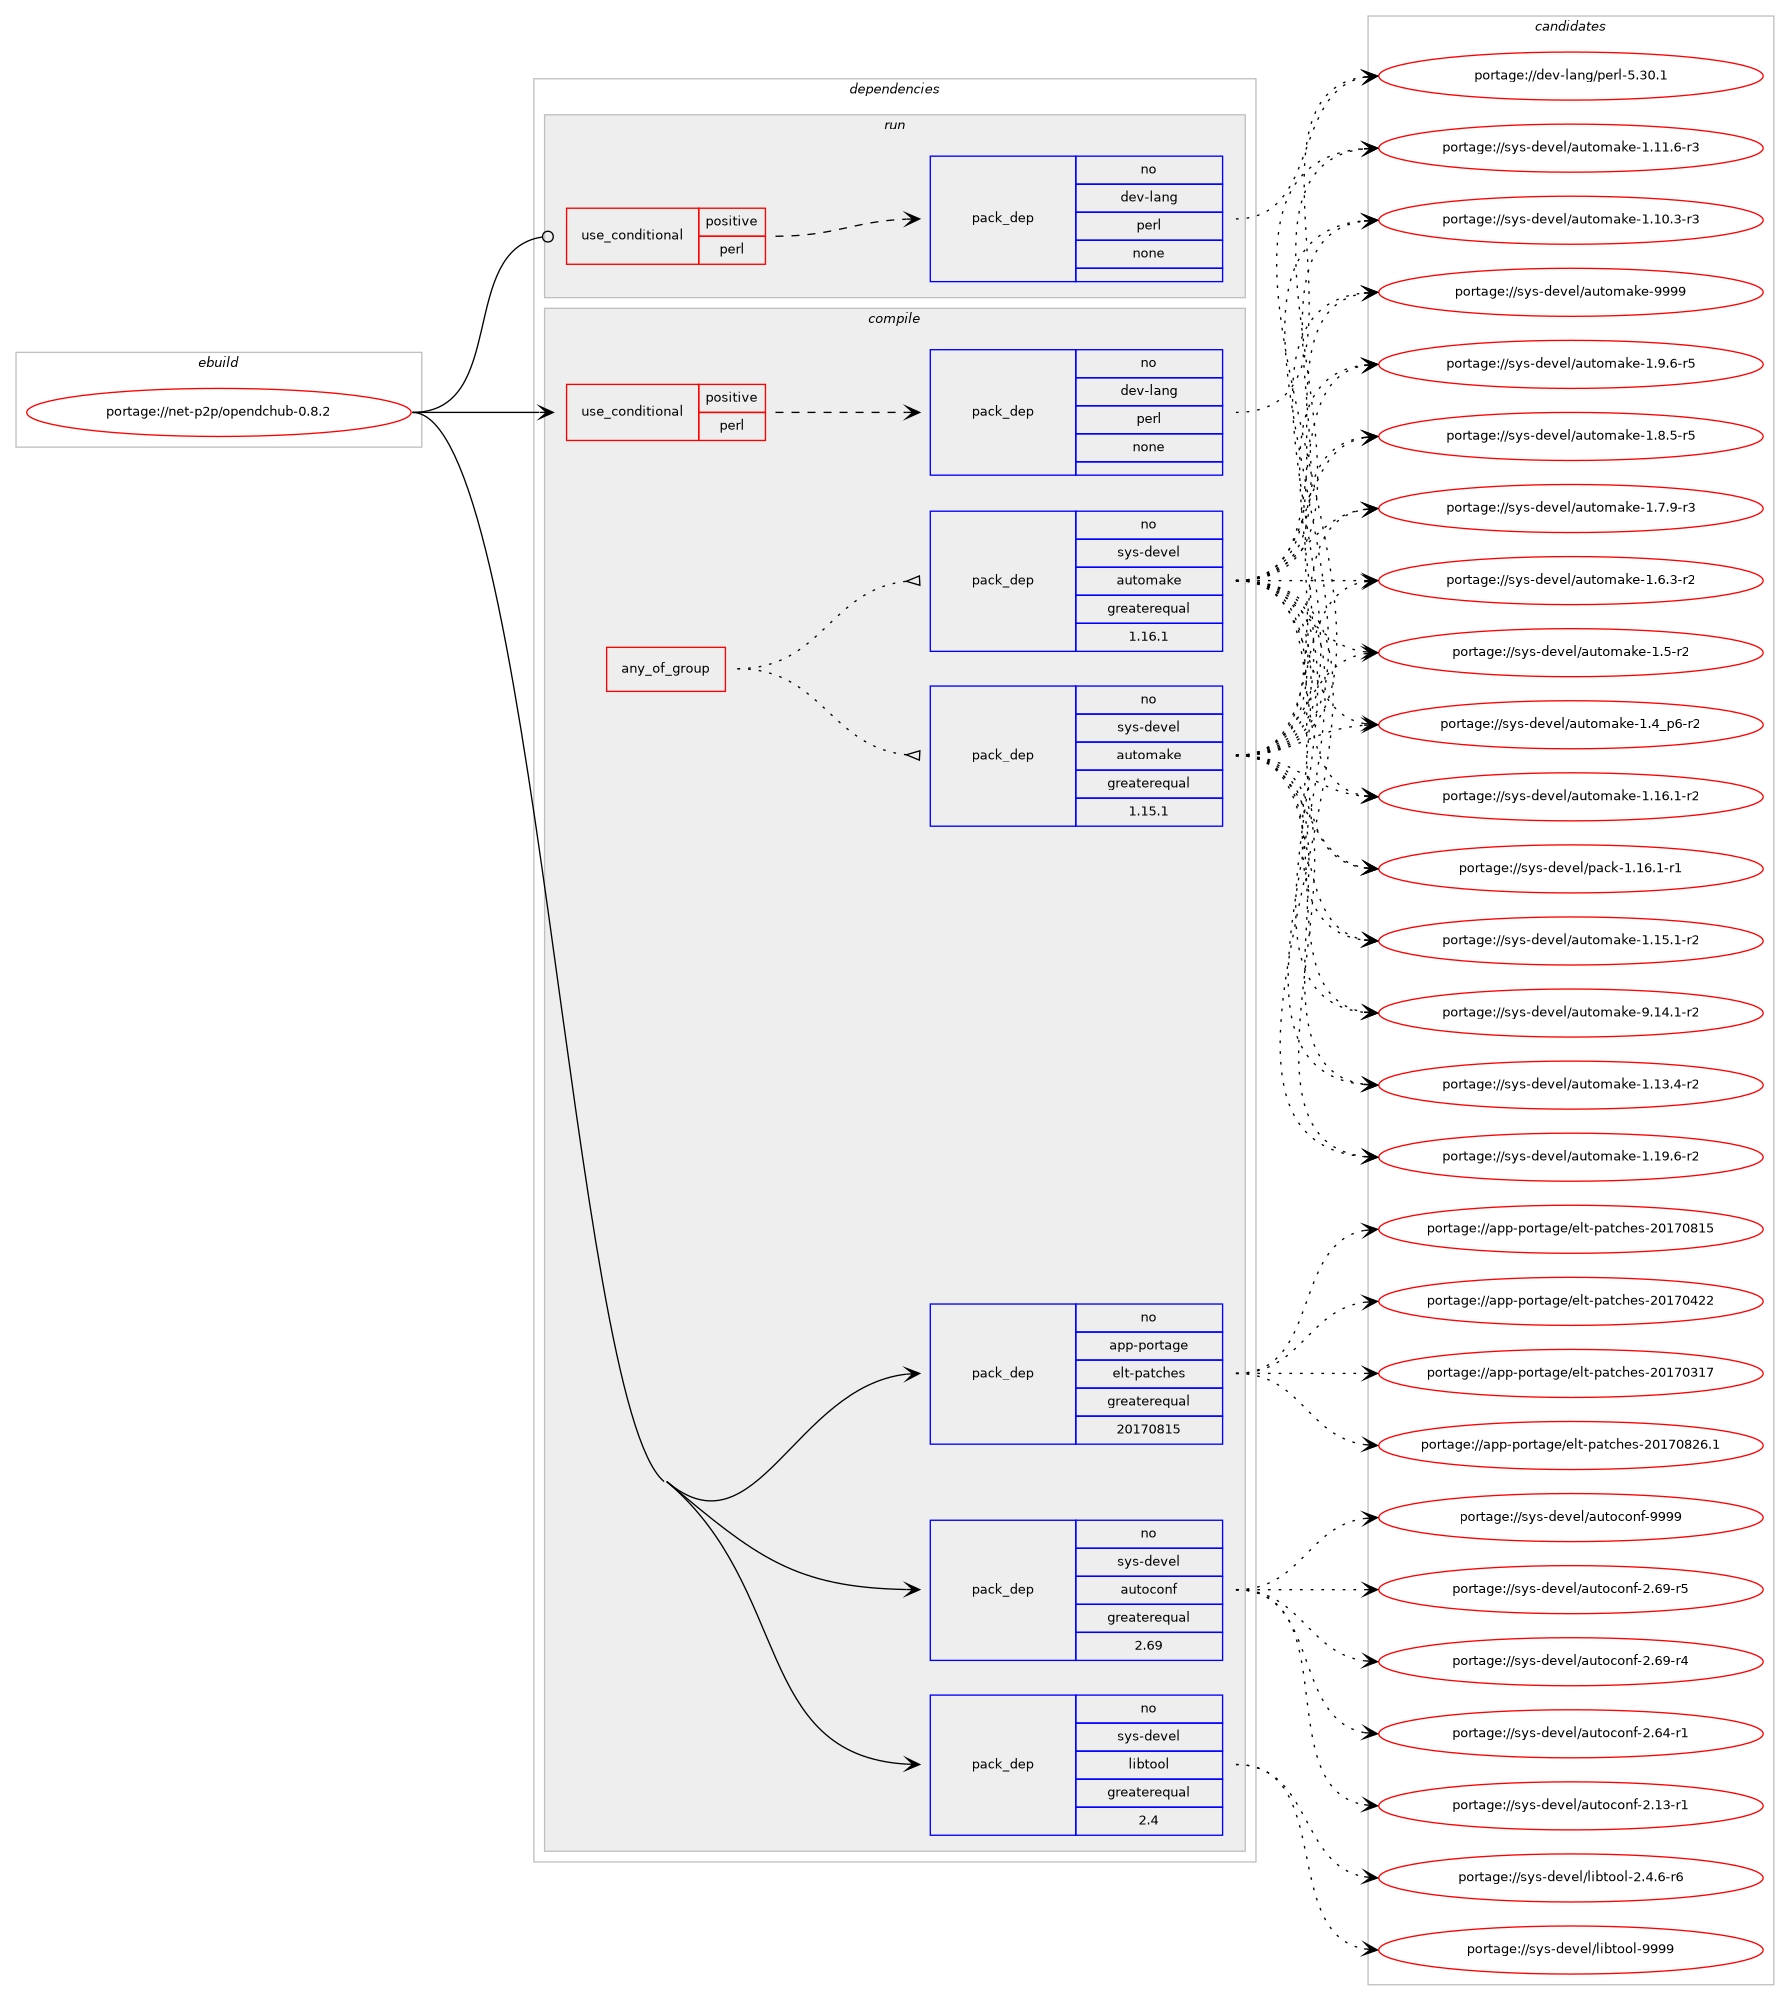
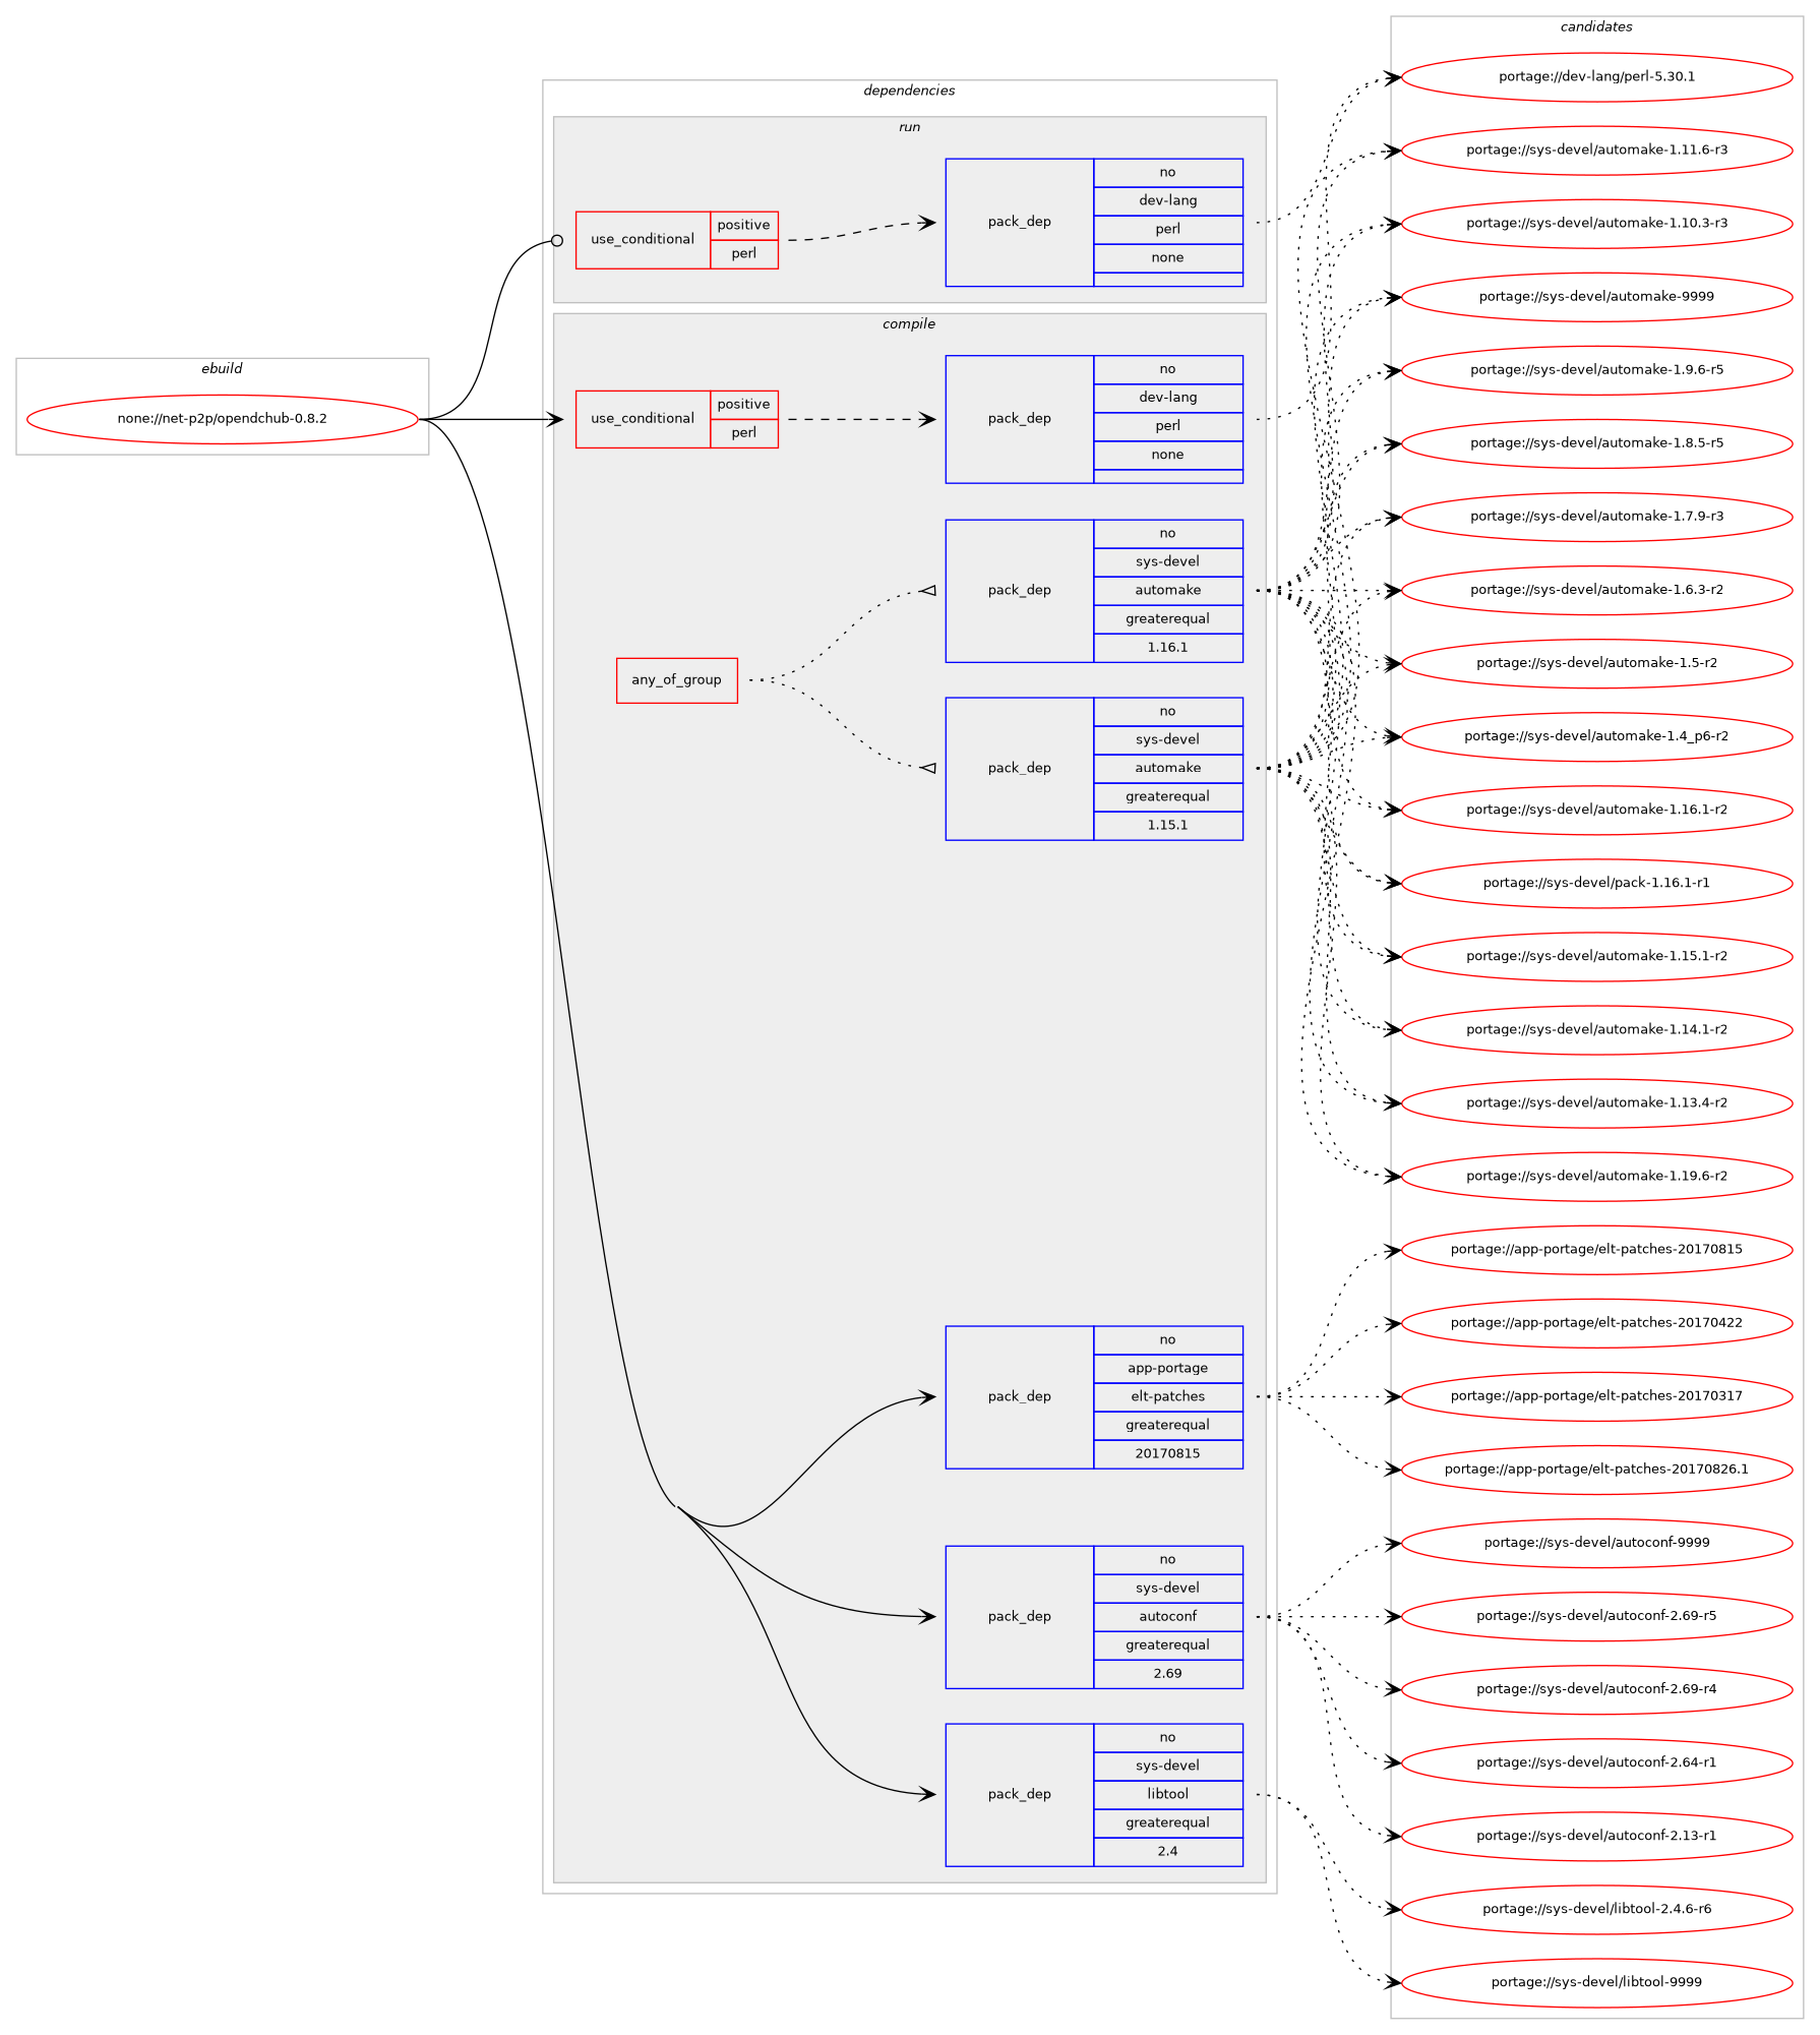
  digraph {
    compound=true
    concentrate=true
    fontname=Helvetica
    fontsize=10
    newrank=true
    rankdir=LR
    ranksep=1.5
    node [color=red fontname=Helvetica fontsize=10]
    edge [arrowhead=vee headport=w style=dotted tailport=e weight=100]
-   n1 [label="portage://net-p2p/opendchub-0.8.2" width=4]
+   n1 [label="none://net-p2p/opendchub-0.8.2" width=4]
    n2 [color=blue label=<<TABLE BORDER="0" CELLBORDER="1" CELLSPACING="0" CELLPADDING="4" WIDTH="220"><TR><TD ROWSPAN="6" CELLPADDING="30">pack_dep</TD></TR><TR><TD WIDTH="110">no</TD></TR><TR><TD>sys-devel</TD></TR><TR><TD>automake</TD></TR><TR><TD>greaterequal</TD></TR><TR><TD>1.16.1</TD></TR></TABLE>> shape=none]
    n3 [color=blue label=<<TABLE BORDER="0" CELLBORDER="1" CELLSPACING="0" CELLPADDING="4" WIDTH="220"><TR><TD ROWSPAN="6" CELLPADDING="30">pack_dep</TD></TR><TR><TD WIDTH="110">no</TD></TR><TR><TD>sys-devel</TD></TR><TR><TD>automake</TD></TR><TR><TD>greaterequal</TD></TR><TR><TD>1.15.1</TD></TR></TABLE>> shape=none]
    n4 [label=<<TABLE BORDER="0" CELLBORDER="1" CELLSPACING="0" CELLPADDING="4"><TR><TD CELLPADDING="10">any_of_group</TD></TR></TABLE>> shape=none]
    n5 [color=blue label=<<TABLE BORDER="0" CELLBORDER="1" CELLSPACING="0" CELLPADDING="4" WIDTH="220"><TR><TD ROWSPAN="6" CELLPADDING="30">pack_dep</TD></TR><TR><TD WIDTH="110">no</TD></TR><TR><TD>dev-lang</TD></TR><TR><TD>perl</TD></TR><TR><TD>none</TD></TR><TR><TD></TD></TR></TABLE>> shape=none]
    n6 [label=<<TABLE BORDER="0" CELLBORDER="1" CELLSPACING="0" CELLPADDING="4"><TR><TD ROWSPAN="3" CELLPADDING="10">use_conditional</TD></TR><TR><TD>positive</TD></TR><TR><TD>perl</TD></TR></TABLE>> shape=none]
    n7 [color=blue label=<<TABLE BORDER="0" CELLBORDER="1" CELLSPACING="0" CELLPADDING="4" WIDTH="220"><TR><TD ROWSPAN="6" CELLPADDING="30">pack_dep</TD></TR><TR><TD WIDTH="110">no</TD></TR><TR><TD>app-portage</TD></TR><TR><TD>elt-patches</TD></TR><TR><TD>greaterequal</TD></TR><TR><TD>20170815</TD></TR></TABLE>> shape=none]
    n8 [color=blue label=<<TABLE BORDER="0" CELLBORDER="1" CELLSPACING="0" CELLPADDING="4" WIDTH="220"><TR><TD ROWSPAN="6" CELLPADDING="30">pack_dep</TD></TR><TR><TD WIDTH="110">no</TD></TR><TR><TD>sys-devel</TD></TR><TR><TD>autoconf</TD></TR><TR><TD>greaterequal</TD></TR><TR><TD>2.69</TD></TR></TABLE>> shape=none]
    n9 [color=blue label=<<TABLE BORDER="0" CELLBORDER="1" CELLSPACING="0" CELLPADDING="4" WIDTH="220"><TR><TD ROWSPAN="6" CELLPADDING="30">pack_dep</TD></TR><TR><TD WIDTH="110">no</TD></TR><TR><TD>sys-devel</TD></TR><TR><TD>libtool</TD></TR><TR><TD>greaterequal</TD></TR><TR><TD>2.4</TD></TR></TABLE>> shape=none]
    n10 [color=blue label=<<TABLE BORDER="0" CELLBORDER="1" CELLSPACING="0" CELLPADDING="4" WIDTH="220"><TR><TD ROWSPAN="6" CELLPADDING="30">pack_dep</TD></TR><TR><TD WIDTH="110">no</TD></TR><TR><TD>dev-lang</TD></TR><TR><TD>perl</TD></TR><TR><TD>none</TD></TR><TR><TD></TD></TR></TABLE>> shape=none]
    n11 [label=<<TABLE BORDER="0" CELLBORDER="1" CELLSPACING="0" CELLPADDING="4"><TR><TD ROWSPAN="3" CELLPADDING="10">use_conditional</TD></TR><TR><TD>positive</TD></TR><TR><TD>perl</TD></TR></TABLE>> shape=none]
    n12 [label="portage://sys-devel/automake-9999" width=4]
    n13 [label="portage://sys-devel/automake-1.9.6-r5" width=4]
    n14 [label="portage://sys-devel/automake-1.8.5-r5" width=4]
    n15 [label="portage://sys-devel/automake-1.7.9-r3" width=4]
    n16 [label="portage://sys-devel/automake-1.6.3-r2" width=4]
    n17 [label="portage://sys-devel/automake-1.5-r2" width=4]
    n18 [label="portage://sys-devel/automake-1.4_p6-r2" width=4]
    n19 [label="portage://sys-devel/automake-1.16.1-r2" width=4]
    n20 [label="portage://sys-devel/pack-1.16.1-r1" width=4]
    n21 [label="portage://sys-devel/automake-1.15.1-r2" width=4]
-   n22 [label="portage://sys-devel/automake-9.14.1-r2" width=4]
+   n22 [label="portage://sys-devel/automake-1.14.1-r2" width=4]
    n23 [label="portage://sys-devel/automake-1.13.4-r2" width=4]
    n24 [label="portage://sys-devel/automake-1.19.6-r2" width=4]
    n25 [label="portage://sys-devel/automake-1.11.6-r3" width=4]
    n26 [label="portage://sys-devel/automake-1.10.3-r3" width=4]
    n27 [label="portage://dev-lang/perl-5.30.1" width=4]
    n28 [label="portage://app-portage/elt-patches-20170826.1" width=4]
    n29 [label="portage://app-portage/elt-patches-20170815" width=4]
    n30 [label="portage://app-portage/elt-patches-20170422" width=4]
    n31 [label="portage://app-portage/elt-patches-20170317" width=4]
    n32 [label="portage://sys-devel/autoconf-9999" width=4]
    n33 [label="portage://sys-devel/autoconf-2.69-r5" width=4]
    n34 [label="portage://sys-devel/autoconf-2.69-r4" width=4]
    n35 [label="portage://sys-devel/autoconf-2.64-r1" width=4]
    n36 [label="portage://sys-devel/autoconf-2.13-r1" width=4]
    n37 [label="portage://sys-devel/libtool-9999" width=4]
    n38 [label="portage://sys-devel/libtool-2.4.6-r6" width=4]
    subgraph cluster_1 {
      color=gray
      label=<<i>ebuild</i>>
      rank=same
      n1
    }
    subgraph cluster_2 {
      color=gray
      label=<<i>dependencies</i>>
      subgraph cluster_3 {
        color=gray
        fillcolor="#eeeeee"
        label=<<i>compile</i>>
        style=filled
        subgraph sub_4 {
          color=gray
          fillcolor="#eeeeee"
          label=<<i>compile</i>>
          style=filled
          n4
          subgraph sub_5 {
            color=gray
            fillcolor="#eeeeee"
            label=<<i>compile</i>>
            style=filled
            n2
          }
          subgraph sub_6 {
            color=gray
            fillcolor="#eeeeee"
            label=<<i>compile</i>>
            style=filled
            n3
          }
        }
        subgraph sub_7 {
          color=gray
          fillcolor="#eeeeee"
          label=<<i>compile</i>>
          style=filled
          n6
          subgraph sub_8 {
            color=gray
            fillcolor="#eeeeee"
            label=<<i>compile</i>>
            style=filled
            n5
          }
        }
        subgraph sub_9 {
          color=gray
          fillcolor="#eeeeee"
          label=<<i>compile</i>>
          style=filled
          n7
        }
        subgraph sub_10 {
          color=gray
          fillcolor="#eeeeee"
          label=<<i>compile</i>>
          style=filled
          n8
        }
        subgraph sub_11 {
          color=gray
          fillcolor="#eeeeee"
          label=<<i>compile</i>>
          style=filled
          n9
        }
      }
      subgraph cluster_12 {
        color=gray
        fillcolor="#eeeeee"
        label=<<i>compile and run</i>>
        style=filled
      }
      subgraph cluster_13 {
        color=gray
        fillcolor="#eeeeee"
        label=<<i>run</i>>
        style=filled
        subgraph sub_14 {
          color=gray
          fillcolor="#eeeeee"
          label=<<i>run</i>>
          style=filled
          n11
          subgraph sub_15 {
            color=gray
            fillcolor="#eeeeee"
            label=<<i>run</i>>
            style=filled
            n10
          }
        }
      }
    }
    subgraph cluster_16 {
      color=gray
      label=<<i>candidates</i>>
      rank=same
      subgraph sub_17 {
        color=black
        label=<<i>candidates</i>>
        nodesep=1
        rank=same
        n12
        n13
        n14
        n15
        n16
        n17
        n18
        n19
        n20
        n21
        n22
        n23
        n24
        n25
        n26
      }
      subgraph sub_18 {
        color=black
        label=<<i>candidates</i>>
        nodesep=1
        rank=same
        n12
        n13
        n14
        n15
        n16
        n17
        n18
        n19
        n20
        n21
        n22
        n23
        n24
        n25
        n26
      }
      subgraph sub_19 {
        color=black
        label=<<i>candidates</i>>
        nodesep=1
        rank=same
        n27
      }
      subgraph sub_20 {
        color=black
        label=<<i>candidates</i>>
        nodesep=1
        rank=same
        n28
        n29
        n30
        n31
      }
      subgraph sub_21 {
        color=black
        label=<<i>candidates</i>>
        nodesep=1
        rank=same
        n32
        n33
        n34
        n35
        n36
      }
      subgraph sub_22 {
        color=black
        label=<<i>candidates</i>>
        nodesep=1
        rank=same
        n37
        n38
      }
      subgraph sub_23 {
        color=black
        label=<<i>candidates</i>>
        nodesep=1
        rank=same
        n27
      }
    }
    n1 -> n6 [style=solid weight=20]
    n1 -> n7 [style=solid weight=20]
    n1 -> n8 [style=solid weight=20]
    n1 -> n9 [style=solid weight=20]
    n1 -> n11 [arrowhead=odot style=solid weight=20]
    n2 -> n12
    n2 -> n13
    n2 -> n14
    n2 -> n15
    n2 -> n16
    n2 -> n17
    n2 -> n18
    n2 -> n19
    n2 -> n20
    n2 -> n21
    n2 -> n22
    n2 -> n23
    n2 -> n24
    n2 -> n25
    n2 -> n26
    n3 -> n12
    n3 -> n13
    n3 -> n14
    n3 -> n15
    n3 -> n16
    n3 -> n17
    n3 -> n18
    n3 -> n19
    n3 -> n20
    n3 -> n21
    n3 -> n22
    n3 -> n23
    n3 -> n24
    n3 -> n25
    n3 -> n26
    n4 -> n2 [arrowhead=oinv weight=20]
    n4 -> n3 [arrowhead=oinv weight=20]
    n5 -> n27
    n6 -> n5 [style=dashed weight=20]
    n7 -> n28
    n7 -> n29
    n7 -> n30
    n7 -> n31
    n8 -> n32
    n8 -> n33
    n8 -> n34
    n8 -> n35
    n8 -> n36
    n9 -> n37
    n9 -> n38
    n10 -> n27
    n11 -> n10 [style=dashed weight=20]
  }
